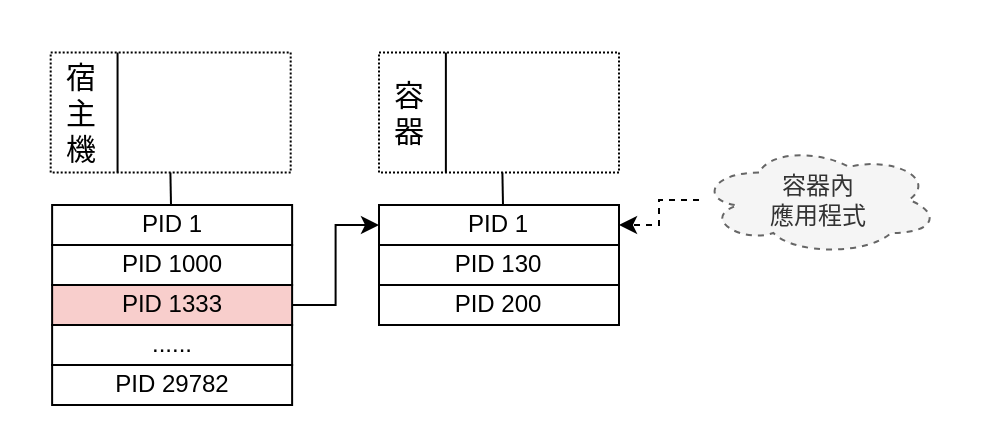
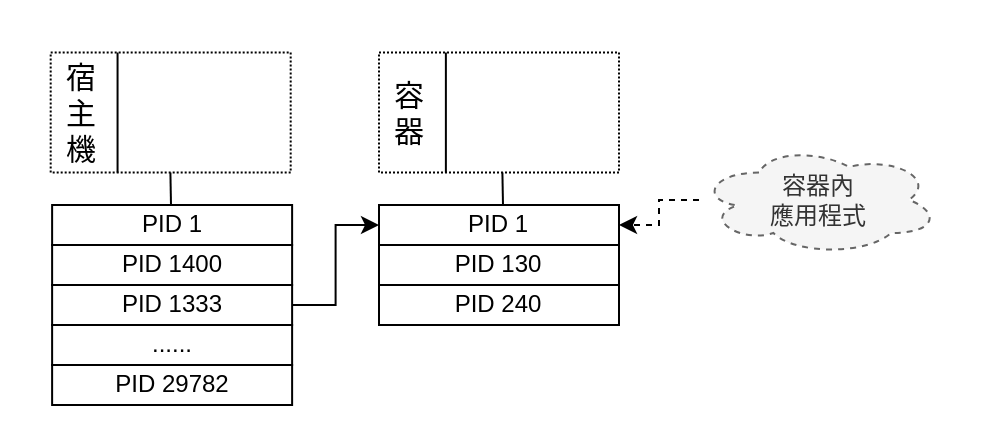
  <mxCell id="0" />
  <mxCell id="1" parent="0" />
  <mxCell id="2" value="PID 1" style="rounded=0;whiteSpace=wrap;html=1;" vertex="1" parent="1"><mxGeometry x="25.56" y="102" width="120" height="20" as="geometry" /></mxCell>
- <mxCell id="3" value="PID 1000" style="rounded=0;whiteSpace=wrap;html=1;" vertex="1" parent="1"><mxGeometry x="25.56" y="122" width="120" height="20" as="geometry" /></mxCell>
+ <mxCell id="3" value="PID 1400" style="rounded=0;whiteSpace=wrap;html=1;" vertex="1" parent="1"><mxGeometry x="25.56" y="122" width="120" height="20" as="geometry" /></mxCell>
  <mxCell id="4" style="edgeStyle=orthogonalEdgeStyle;rounded=0;orthogonalLoop=1;jettySize=auto;html=1;entryX=0;entryY=0.5;entryDx=0;entryDy=0;" edge="1" parent="1" source="5" target="8"><mxGeometry relative="1" as="geometry" /></mxCell>
- <mxCell id="5" value="PID 1333" style="rounded=0;whiteSpace=wrap;html=1;fillColor=#f8cecc;" vertex="1" parent="1"><mxGeometry x="25.56" y="142" width="120" height="20" as="geometry" /></mxCell>
+ <mxCell id="5" value="PID 1333" style="rounded=0;whiteSpace=wrap;html=1;" vertex="1" parent="1"><mxGeometry x="25.56" y="142" width="120" height="20" as="geometry" /></mxCell>
  <mxCell id="6" value="......" style="rounded=0;whiteSpace=wrap;html=1;" vertex="1" parent="1"><mxGeometry x="25.56" y="162" width="120" height="20" as="geometry" /></mxCell>
  <mxCell id="7" value="PID 29782" style="rounded=0;whiteSpace=wrap;html=1;" vertex="1" parent="1"><mxGeometry x="25.56" y="182" width="120" height="20" as="geometry" /></mxCell>
  <mxCell id="8" value="PID 1" style="rounded=0;whiteSpace=wrap;html=1;" vertex="1" parent="1"><mxGeometry x="189" y="102" width="120" height="20" as="geometry" /></mxCell>
  <mxCell id="9" value="PID 130" style="rounded=0;whiteSpace=wrap;html=1;" vertex="1" parent="1"><mxGeometry x="189" y="122" width="120" height="20" as="geometry" /></mxCell>
- <mxCell id="10" value="PID 200" style="rounded=0;whiteSpace=wrap;html=1;" vertex="1" parent="1"><mxGeometry x="189" y="142" width="120" height="20" as="geometry" /></mxCell>
+ <mxCell id="10" value="PID 240" style="rounded=0;whiteSpace=wrap;html=1;" vertex="1" parent="1"><mxGeometry x="189" y="142" width="120" height="20" as="geometry" /></mxCell>
  <mxCell id="11" style="edgeStyle=orthogonalEdgeStyle;rounded=0;orthogonalLoop=1;jettySize=auto;html=1;entryX=1;entryY=0.5;entryDx=0;entryDy=0;dashed=1;" edge="1" parent="1" source="12" target="8"><mxGeometry relative="1" as="geometry" /></mxCell>
  <mxCell id="12" value="容器內&lt;div&gt;應用程式&lt;/div&gt;" style="ellipse;shape=cloud;whiteSpace=wrap;html=1;dashed=1;fillColor=#f5f5f5;fontColor=#333333;strokeColor=#666666;" vertex="1" parent="1"><mxGeometry x="349" y="72" width="120" height="55" as="geometry" /></mxCell>
  <mxCell id="13" value="" style="rounded=0;whiteSpace=wrap;html=1;fontSize=15;dashed=1;dashPattern=1 1;" vertex="1" parent="1"><mxGeometry x="24.84" y="25.77" width="120" height="60" as="geometry" /></mxCell>
  <mxCell id="14" value="宿&lt;div style=&quot;font-size: 15px;&quot;&gt;主&lt;/div&gt;&lt;div style=&quot;font-size: 15px;&quot;&gt;機&lt;/div&gt;" style="text;html=1;align=center;verticalAlign=middle;resizable=0;points=[];autosize=1;strokeColor=none;fillColor=none;fontSize=15;" vertex="1" parent="1"><mxGeometry x="20.28" y="20.77" width="40" height="70" as="geometry" /></mxCell>
  <mxCell id="15" value="" style="endArrow=none;html=1;rounded=0;fontSize=15;" edge="1" parent="1"><mxGeometry width="50" height="50" relative="1" as="geometry"><mxPoint x="58.28" y="85.77" as="sourcePoint" /><mxPoint x="58.28" y="25.77" as="targetPoint" /></mxGeometry></mxCell>
  <mxCell id="16" value="" style="shape=image;verticalLabelPosition=bottom;labelBackgroundColor=default;verticalAlign=top;aspect=fixed;imageAspect=0;image=https://blog.nashtechglobal.com/wp-content/uploads/2024/09/Docker.logo2_.png;" vertex="1" parent="1"><mxGeometry x="69" y="29" width="61.88" height="53.77" as="geometry" /></mxCell>
  <mxCell id="17" value="" style="rounded=0;whiteSpace=wrap;html=1;fontSize=15;dashed=1;dashPattern=1 1;" vertex="1" parent="1"><mxGeometry x="189" y="25.77" width="120" height="60" as="geometry" /></mxCell>
  <mxCell id="18" value="容&lt;div&gt;器&lt;/div&gt;" style="text;html=1;align=center;verticalAlign=middle;resizable=0;points=[];autosize=1;strokeColor=none;fillColor=none;fontSize=15;" vertex="1" parent="1"><mxGeometry x="184.44" y="30.77" width="40" height="50" as="geometry" /></mxCell>
  <mxCell id="19" value="" style="endArrow=none;html=1;rounded=0;fontSize=15;" edge="1" parent="1"><mxGeometry width="50" height="50" relative="1" as="geometry"><mxPoint x="222.44" y="85.77" as="sourcePoint" /><mxPoint x="222.44" y="25.77" as="targetPoint" /></mxGeometry></mxCell>
  <mxCell id="20" value="" style="shape=image;verticalLabelPosition=bottom;labelBackgroundColor=default;verticalAlign=top;aspect=fixed;imageAspect=0;image=https://www.melbournebioinformatics.org.au/tutorials/tutorials/docker/media/assets/container.svg;" vertex="1" parent="1"><mxGeometry x="242" y="35.04" width="41.46" height="41.46" as="geometry" /></mxCell>
  <mxCell id="21" value="" style="endArrow=none;html=1;rounded=0;" edge="1" parent="1"><mxGeometry width="50" height="50" relative="1" as="geometry"><mxPoint x="85" y="102" as="sourcePoint" /><mxPoint x="84.7" y="85.77" as="targetPoint" /></mxGeometry></mxCell>
  <mxCell id="22" value="" style="endArrow=none;html=1;rounded=0;" edge="1" parent="1"><mxGeometry width="50" height="50" relative="1" as="geometry"><mxPoint x="251" y="102" as="sourcePoint" /><mxPoint x="250.7" y="85.77" as="targetPoint" /></mxGeometry></mxCell>
